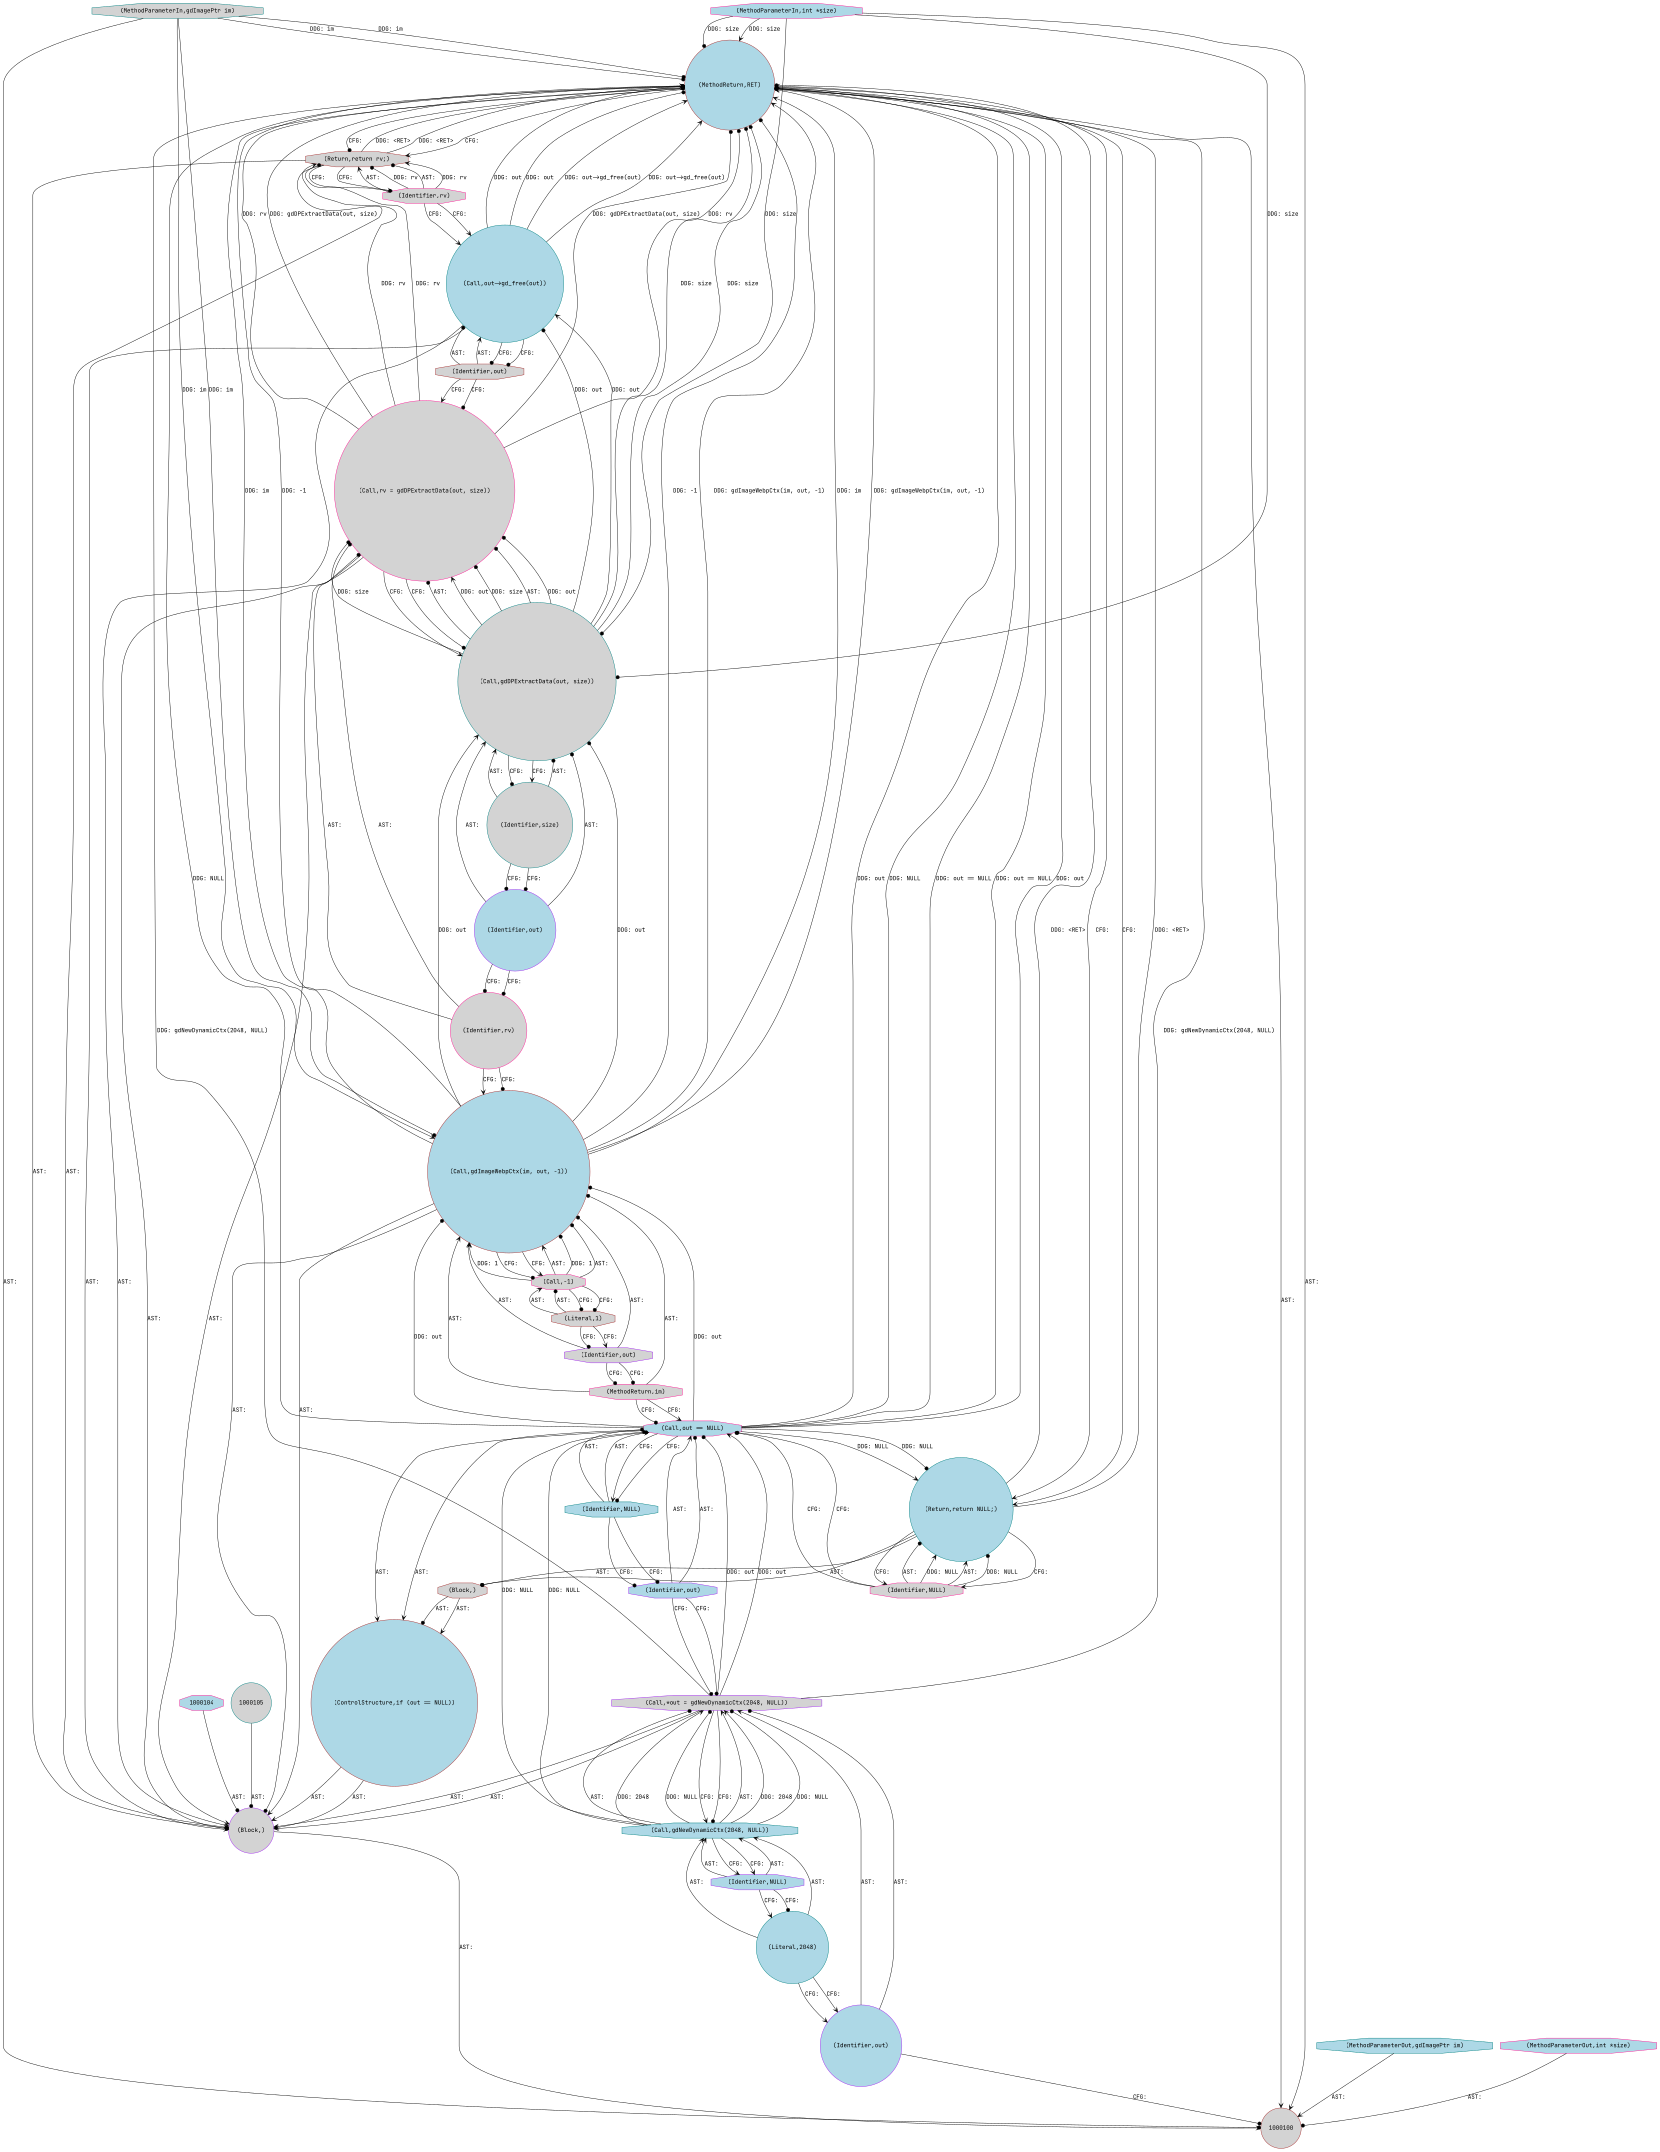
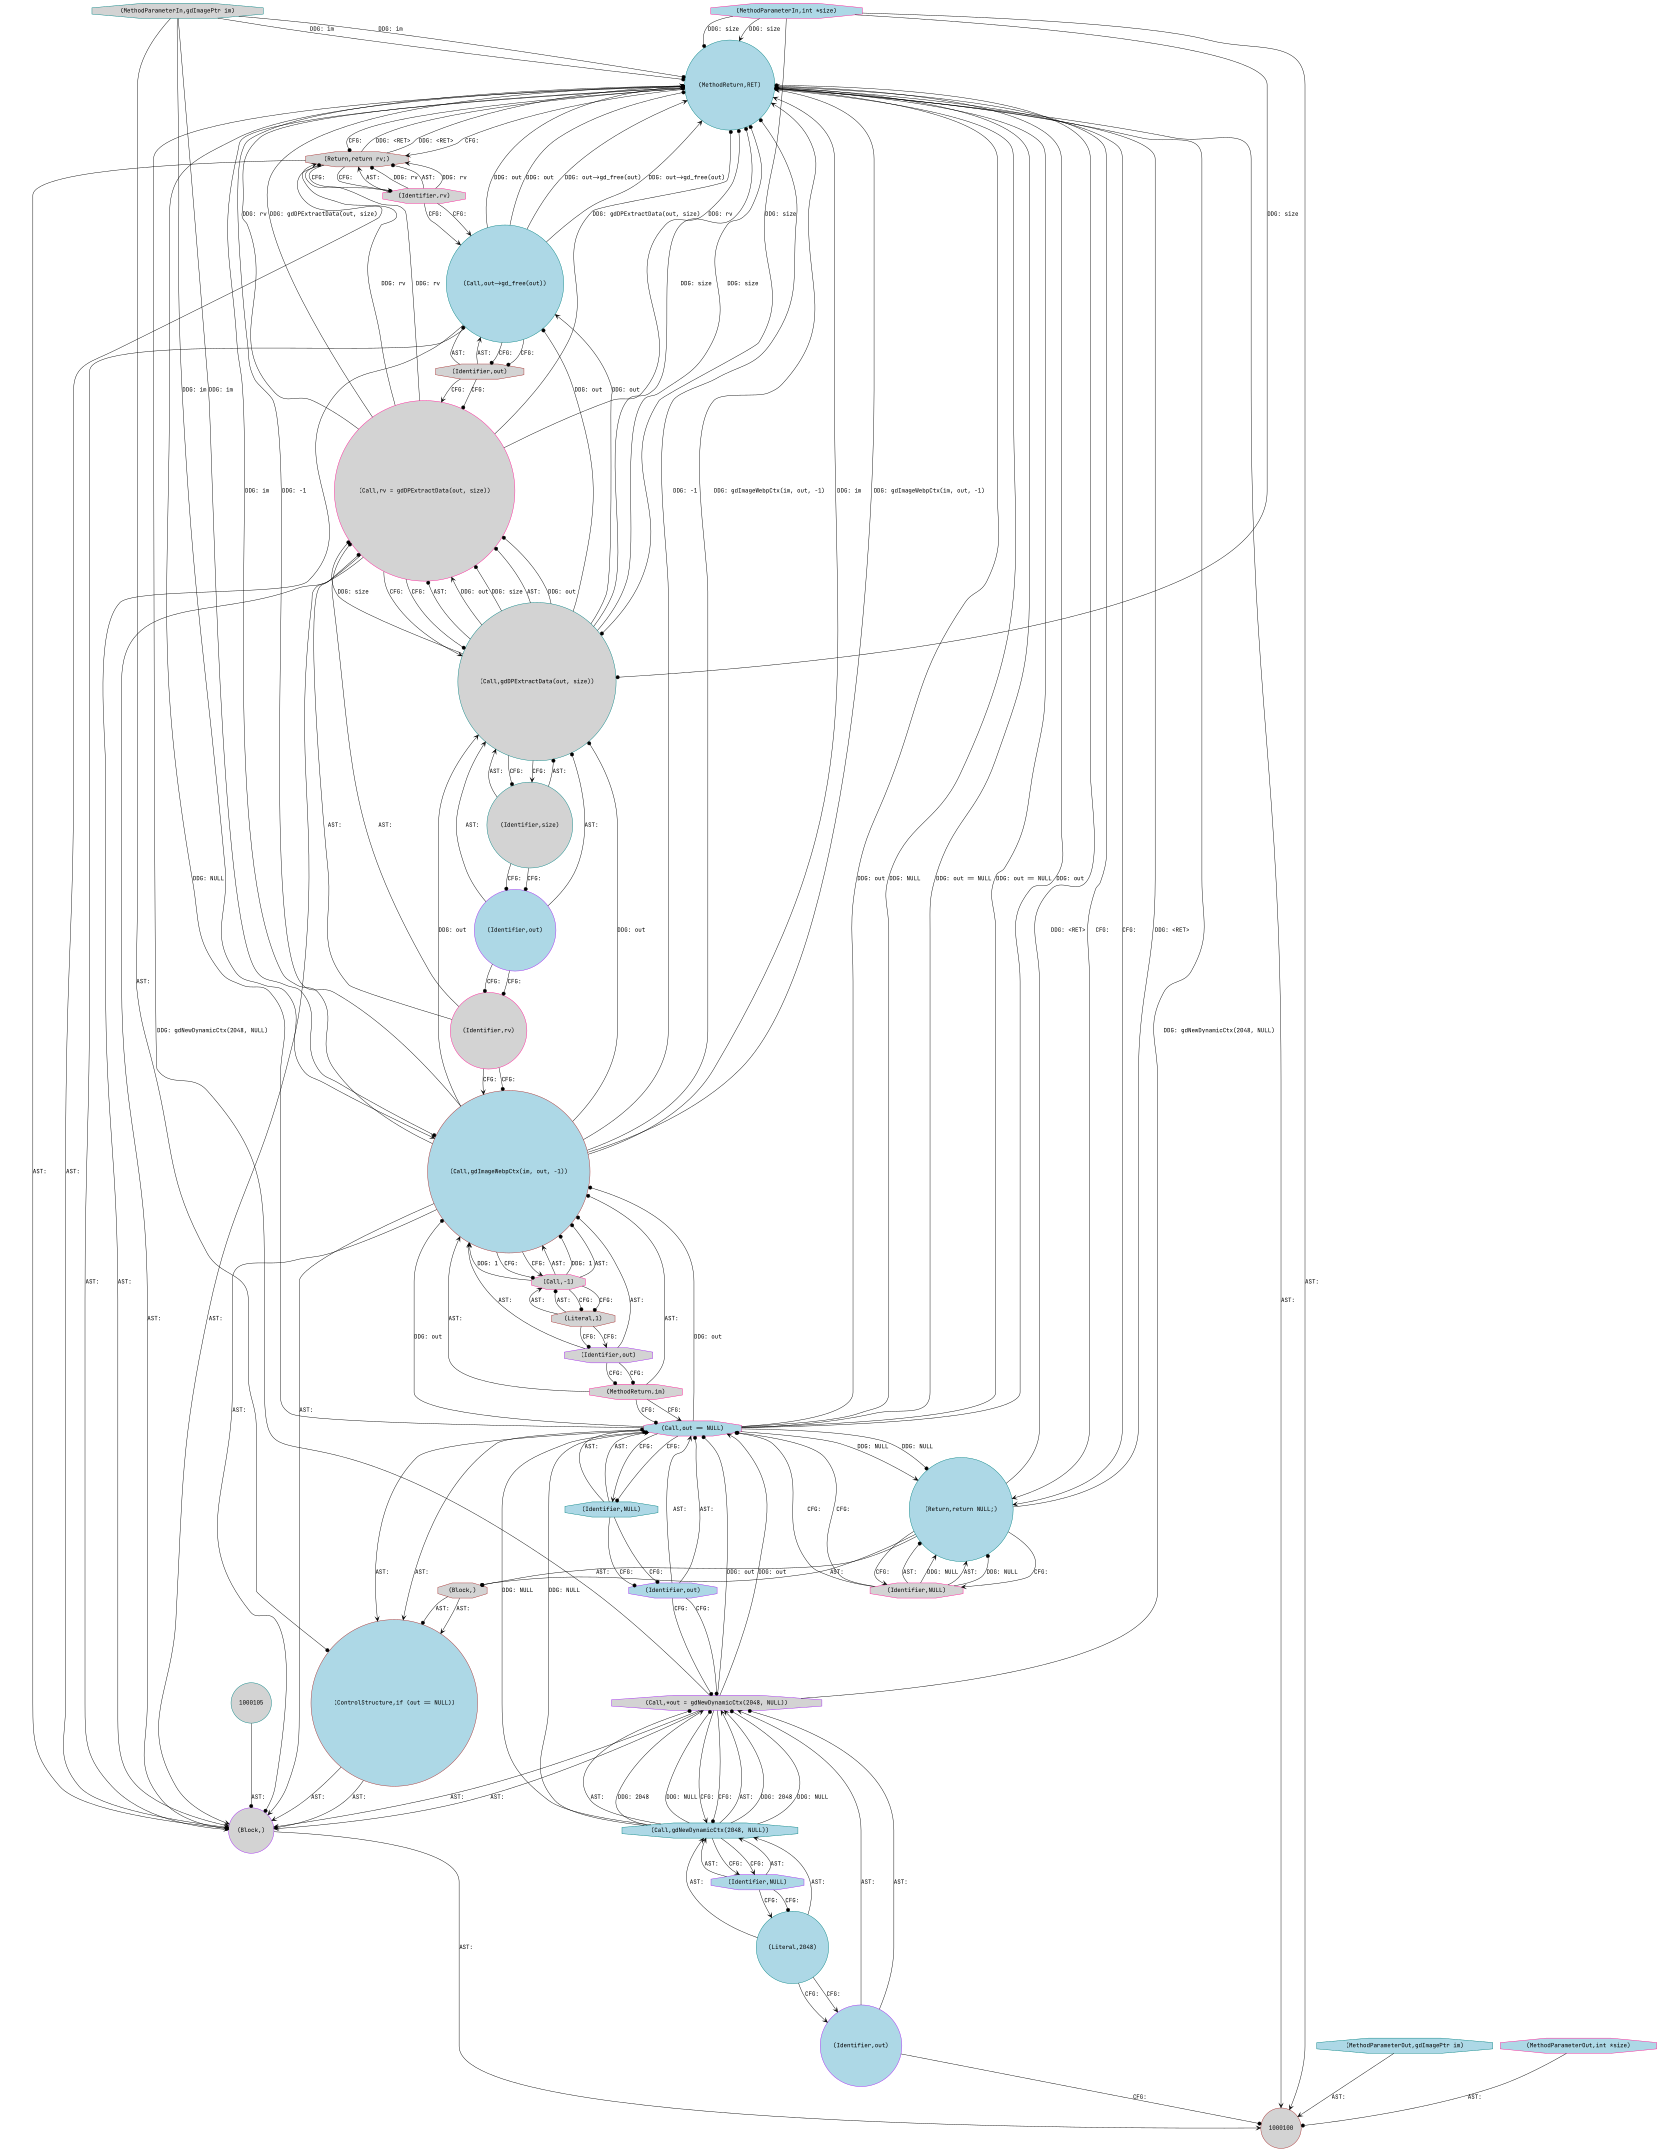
  digraph {
    fontname="JetBrains Mono"
    node [color=teal fillcolor=lightgrey fontname="JetBrains Mono" shape=octagon style=filled]
    edge [arrowhead=dot fontname="JetBrains Mono"]
-   n1 [color=brown fillcolor=lightblue label="(MethodReturn,RET)" shape=circle]
+   n1 [fillcolor=lightblue label="(MethodReturn,RET)" shape=circle]
    n2 [color=brown label="(Return,return rv;)"]
    n3 [fillcolor=lightblue label="(Return,return NULL;)" shape=circle]
    1000100 [color=brown shape=circle]
    n5 [color=purple label="(Block,)" shape=circle]
    n6 [color=deeppink label="(Identifier,rv)"]
    n7 [color=brown label="(Block,)"]
    n8 [color=deeppink label="(Identifier,NULL)"]
    n9 [label="(MethodParameterIn,gdImagePtr im)"]
    n10 [color=brown fillcolor=lightblue label="(Call,gdImageWebpCtx(im, out, -1))" shape=circle]
    n11 [label="(Call,gdDPExtractData(out, size))" shape=circle]
    n12 [color=deeppink label="(Call,-1)"]
    n13 [fillcolor=lightblue label="(MethodParameterOut,gdImagePtr im)"]
    n14 [color=deeppink fillcolor=lightblue label="(MethodParameterIn,int *size)"]
    n15 [fillcolor=lightblue label="(Call,out->gd_free(out))" shape=circle]
    n16 [color=deeppink label="(Call,rv = gdDPExtractData(out, size))" shape=circle]
    n17 [label="(Identifier,size)" shape=circle]
    n18 [color=deeppink fillcolor=lightblue label="(MethodParameterOut,int *size)"]
    n19 [color=brown label="(Identifier,out)"]
    n20 [color=purple fillcolor=lightblue label="(Identifier,out)" shape=circle]
    n21 [color=purple label="(Call,*out = gdNewDynamicCtx(2048, NULL))"]
    n22 [fillcolor=lightblue label="(Call,gdNewDynamicCtx(2048, NULL))"]
    n23 [color=deeppink fillcolor=lightblue label="(Call,out == NULL)"]
    n24 [color=purple fillcolor=lightblue label="(Identifier,NULL)"]
    n25 [fillcolor=lightblue label="(Literal,2048)" shape=circle]
    n26 [fillcolor=lightblue label="(Identifier,NULL)"]
    n27 [color=brown fillcolor=lightblue label="(ControlStructure,if (out == NULL))" shape=circle]
    n28 [color=purple fillcolor=lightblue label="(Identifier,out)"]
    n29 [color=brown label="(Literal,1)"]
    n30 [color=deeppink label="(MethodReturn,im)"]
    n31 [color=purple label="(Identifier,out)"]
    n32 [color=deeppink label="(Identifier,rv)" shape=circle]
    n33 [color=purple fillcolor=lightblue label="(Identifier,out)" shape=circle]
-   1000104 [color=deeppink fillcolor=lightblue]
    1000105 [shape=circle]
    n1 -> n2 [arrowhead=vee label="CFG: "]
    n1 -> n2 [label="CFG: "]
    n1 -> n3 [arrowhead=vee label="CFG: "]
    n1 -> n3 [arrowhead=vee label="CFG: "]
    n1 -> 1000100 [arrowhead=vee label="AST: "]
    n2 -> n1 [label="DDG: <RET>"]
    n2 -> n1 [label="DDG: <RET>"]
    n2 -> n5 [arrowhead=vee label="AST: "]
    n2 -> n5 [label="AST: "]
    n2 -> n6 [label="CFG: "]
    n2 -> n6 [arrowhead=vee label="CFG: "]
    n3 -> n1 [label="DDG: <RET>"]
    n3 -> n1 [label="DDG: <RET>"]
    n3 -> n7 [label="AST: "]
    n3 -> n7 [label="AST: "]
    n3 -> n8 [arrowhead=vee label="CFG: "]
    n3 -> n8 [arrowhead=vee label="CFG: "]
    n5 -> 1000100 [arrowhead=vee label="AST: "]
    n6 -> n2 [arrowhead=vee label="AST: "]
    n6 -> n2 [label="DDG: rv"]
    n6 -> n2 [label="AST: "]
    n6 -> n2 [arrowhead=vee label="DDG: rv"]
    n6 -> n15 [arrowhead=vee label="CFG: "]
    n6 -> n15 [arrowhead=vee label="CFG: "]
    n7 -> n27 [label="AST: "]
    n7 -> n27 [arrowhead=vee label="AST: "]
    n8 -> n3 [label="AST: "]
    n8 -> n3 [arrowhead=vee label="DDG: NULL"]
    n8 -> n3 [arrowhead=vee label="AST: "]
    n8 -> n3 [label="DDG: NULL"]
    n8 -> n23 [label="CFG: "]
    n8 -> n23 [label="CFG: "]
    n9 -> n1 [label="DDG: im"]
    n9 -> n1 [label="DDG: im"]
-   n9 -> 1000100 [label="AST: "]
+   n9 -> n27 [label="AST: "]
    n9 -> n10 [label="DDG: im"]
    n9 -> n10 [arrowhead=vee label="DDG: im"]
    n10 -> n1 [arrowhead=vee label="DDG: -1"]
    n10 -> n1 [arrowhead=vee label="DDG: gdImageWebpCtx(im, out, -1)"]
    n10 -> n1 [arrowhead=vee label="DDG: im"]
    n10 -> n1 [label="DDG: -1"]
    n10 -> n1 [arrowhead=vee label="DDG: gdImageWebpCtx(im, out, -1)"]
    n10 -> n1 [label="DDG: im"]
    n10 -> n5 [label="AST: "]
    n10 -> n5 [arrowhead=vee label="AST: "]
    n10 -> n11 [label="DDG: out"]
    n10 -> n11 [arrowhead=vee label="DDG: out"]
    n10 -> n12 [label="CFG: "]
    n10 -> n12 [arrowhead=vee label="CFG: "]
    n11 -> n1 [label="DDG: size"]
    n11 -> n1 [label="DDG: size"]
    n11 -> n15 [arrowhead=vee label="DDG: out"]
    n11 -> n15 [label="DDG: out"]
    n11 -> n16 [label="AST: "]
    n11 -> n16 [arrowhead=vee label="DDG: out"]
    n11 -> n16 [label="DDG: size"]
    n11 -> n16 [label="AST: "]
    n11 -> n16 [label="DDG: out"]
    n11 -> n16 [label="DDG: size"]
    n11 -> n17 [label="CFG: "]
    n11 -> n17 [arrowhead=vee label="CFG: "]
    n12 -> n10 [arrowhead=vee label="AST: "]
    n12 -> n10 [label="DDG: 1"]
    n12 -> n10 [label="AST: "]
    n12 -> n10 [arrowhead=vee label="DDG: 1"]
    n12 -> n29 [label="CFG: "]
    n12 -> n29 [label="CFG: "]
    n13 -> 1000100 [arrowhead=vee label="AST: "]
    n14 -> n1 [label="DDG: size"]
    n14 -> n1 [arrowhead=vee label="DDG: size"]
    n14 -> 1000100 [arrowhead=vee label="AST: "]
    n14 -> n11 [label="DDG: size"]
    n14 -> n11 [label="DDG: size"]
    n15 -> n1 [label="DDG: out"]
    n15 -> n1 [arrowhead=vee label="DDG: out->gd_free(out)"]
    n15 -> n1 [label="DDG: out"]
    n15 -> n1 [arrowhead=vee label="DDG: out->gd_free(out)"]
    n15 -> n5 [arrowhead=vee label="AST: "]
    n15 -> n5 [arrowhead=vee label="AST: "]
    n15 -> n19 [label="CFG: "]
    n15 -> n19 [label="CFG: "]
    n16 -> n1 [label="DDG: gdDPExtractData(out, size)"]
    n16 -> n1 [arrowhead=vee label="DDG: rv"]
    n16 -> n1 [arrowhead=vee label="DDG: gdDPExtractData(out, size)"]
    n16 -> n1 [label="DDG: rv"]
    n16 -> n2 [label="DDG: rv"]
    n16 -> n2 [arrowhead=vee label="DDG: rv"]
    n16 -> n5 [label="AST: "]
    n16 -> n5 [arrowhead=vee label="AST: "]
    n16 -> n11 [label="CFG: "]
    n16 -> n11 [arrowhead=vee label="CFG: "]
    n17 -> n11 [label="AST: "]
    n17 -> n11 [arrowhead=vee label="AST: "]
    n17 -> n33 [label="CFG: "]
    n17 -> n33 [label="CFG: "]
    n18 -> 1000100 [label="AST: "]
    n19 -> n15 [label="AST: "]
    n19 -> n15 [arrowhead=vee label="AST: "]
    n19 -> n16 [label="CFG: "]
    n19 -> n16 [arrowhead=vee label="CFG: "]
    n20 -> 1000100 [label="CFG: "]
    n20 -> n21 [arrowhead=vee label="AST: "]
    n20 -> n21 [label="AST: "]
    n21 -> n1 [label="DDG: gdNewDynamicCtx(2048, NULL)"]
    n21 -> n1 [label="DDG: gdNewDynamicCtx(2048, NULL)"]
    n21 -> n5 [arrowhead=vee label="AST: "]
    n21 -> n5 [arrowhead=vee label="AST: "]
    n21 -> n22 [arrowhead=vee label="CFG: "]
    n21 -> n22 [label="CFG: "]
    n21 -> n23 [arrowhead=vee label="DDG: out"]
    n21 -> n23 [label="DDG: out"]
    n22 -> n21 [arrowhead=vee label="AST: "]
    n22 -> n21 [arrowhead=vee label="DDG: 2048"]
    n22 -> n21 [label="DDG: NULL"]
    n22 -> n21 [label="AST: "]
    n22 -> n21 [arrowhead=vee label="DDG: 2048"]
    n22 -> n21 [label="DDG: NULL"]
    n22 -> n23 [label="DDG: NULL"]
    n22 -> n23 [label="DDG: NULL"]
    n22 -> n24 [arrowhead=vee label="CFG: "]
    n22 -> n24 [arrowhead=vee label="CFG: "]
    n23 -> n1 [arrowhead=vee label="DDG: NULL"]
    n23 -> n1 [label="DDG: out == NULL"]
    n23 -> n1 [arrowhead=vee label="DDG: out"]
    n23 -> n1 [label="DDG: NULL"]
    n23 -> n1 [label="DDG: out == NULL"]
    n23 -> n1 [label="DDG: out"]
    n23 -> n3 [arrowhead=vee label="DDG: NULL"]
    n23 -> n3 [label="DDG: NULL"]
    n23 -> n10 [label="DDG: out"]
    n23 -> n10 [label="DDG: out"]
    n23 -> n26 [arrowhead=vee label="CFG: "]
    n23 -> n26 [label="CFG: "]
    n23 -> n27 [arrowhead=vee label="AST: "]
    n23 -> n27 [arrowhead=vee label="AST: "]
    n24 -> n22 [arrowhead=vee label="AST: "]
    n24 -> n22 [arrowhead=vee label="AST: "]
    n24 -> n25 [arrowhead=vee label="CFG: "]
    n24 -> n25 [label="CFG: "]
    n25 -> n20 [arrowhead=vee label="CFG: "]
    n25 -> n20 [arrowhead=vee label="CFG: "]
    n25 -> n22 [arrowhead=vee label="AST: "]
    n25 -> n22 [arrowhead=vee label="AST: "]
    n26 -> n23 [label="AST: "]
    n26 -> n23 [arrowhead=vee label="AST: "]
    n26 -> n28 [label="CFG: "]
    n26 -> n28 [label="CFG: "]
    n27 -> n5 [arrowhead=vee label="AST: "]
    n27 -> n5 [arrowhead=vee label="AST: "]
    n28 -> n21 [label="CFG: "]
    n28 -> n21 [label="CFG: "]
    n28 -> n23 [label="AST: "]
    n28 -> n23 [arrowhead=vee label="AST: "]
    n29 -> n12 [arrowhead=vee label="AST: "]
    n29 -> n12 [label="AST: "]
    n29 -> n31 [label="CFG: "]
    n29 -> n31 [arrowhead=vee label="CFG: "]
    n30 -> n10 [arrowhead=vee label="AST: "]
    n30 -> n10 [label="AST: "]
    n30 -> n23 [label="CFG: "]
    n30 -> n23 [arrowhead=vee label="CFG: "]
    n31 -> n10 [arrowhead=vee label="AST: "]
    n31 -> n10 [label="AST: "]
    n31 -> n30 [label="CFG: "]
    n31 -> n30 [label="CFG: "]
    n32 -> n10 [arrowhead=vee label="CFG: "]
    n32 -> n10 [label="CFG: "]
    n32 -> n16 [label="AST: "]
    n32 -> n16 [label="AST: "]
    n33 -> n11 [label="AST: "]
    n33 -> n11 [arrowhead=vee label="AST: "]
    n33 -> n32 [label="CFG: "]
    n33 -> n32 [label="CFG: "]
-   1000104 -> n5 [label="AST: "]
    1000105 -> n5 [label="AST: "]
  }
